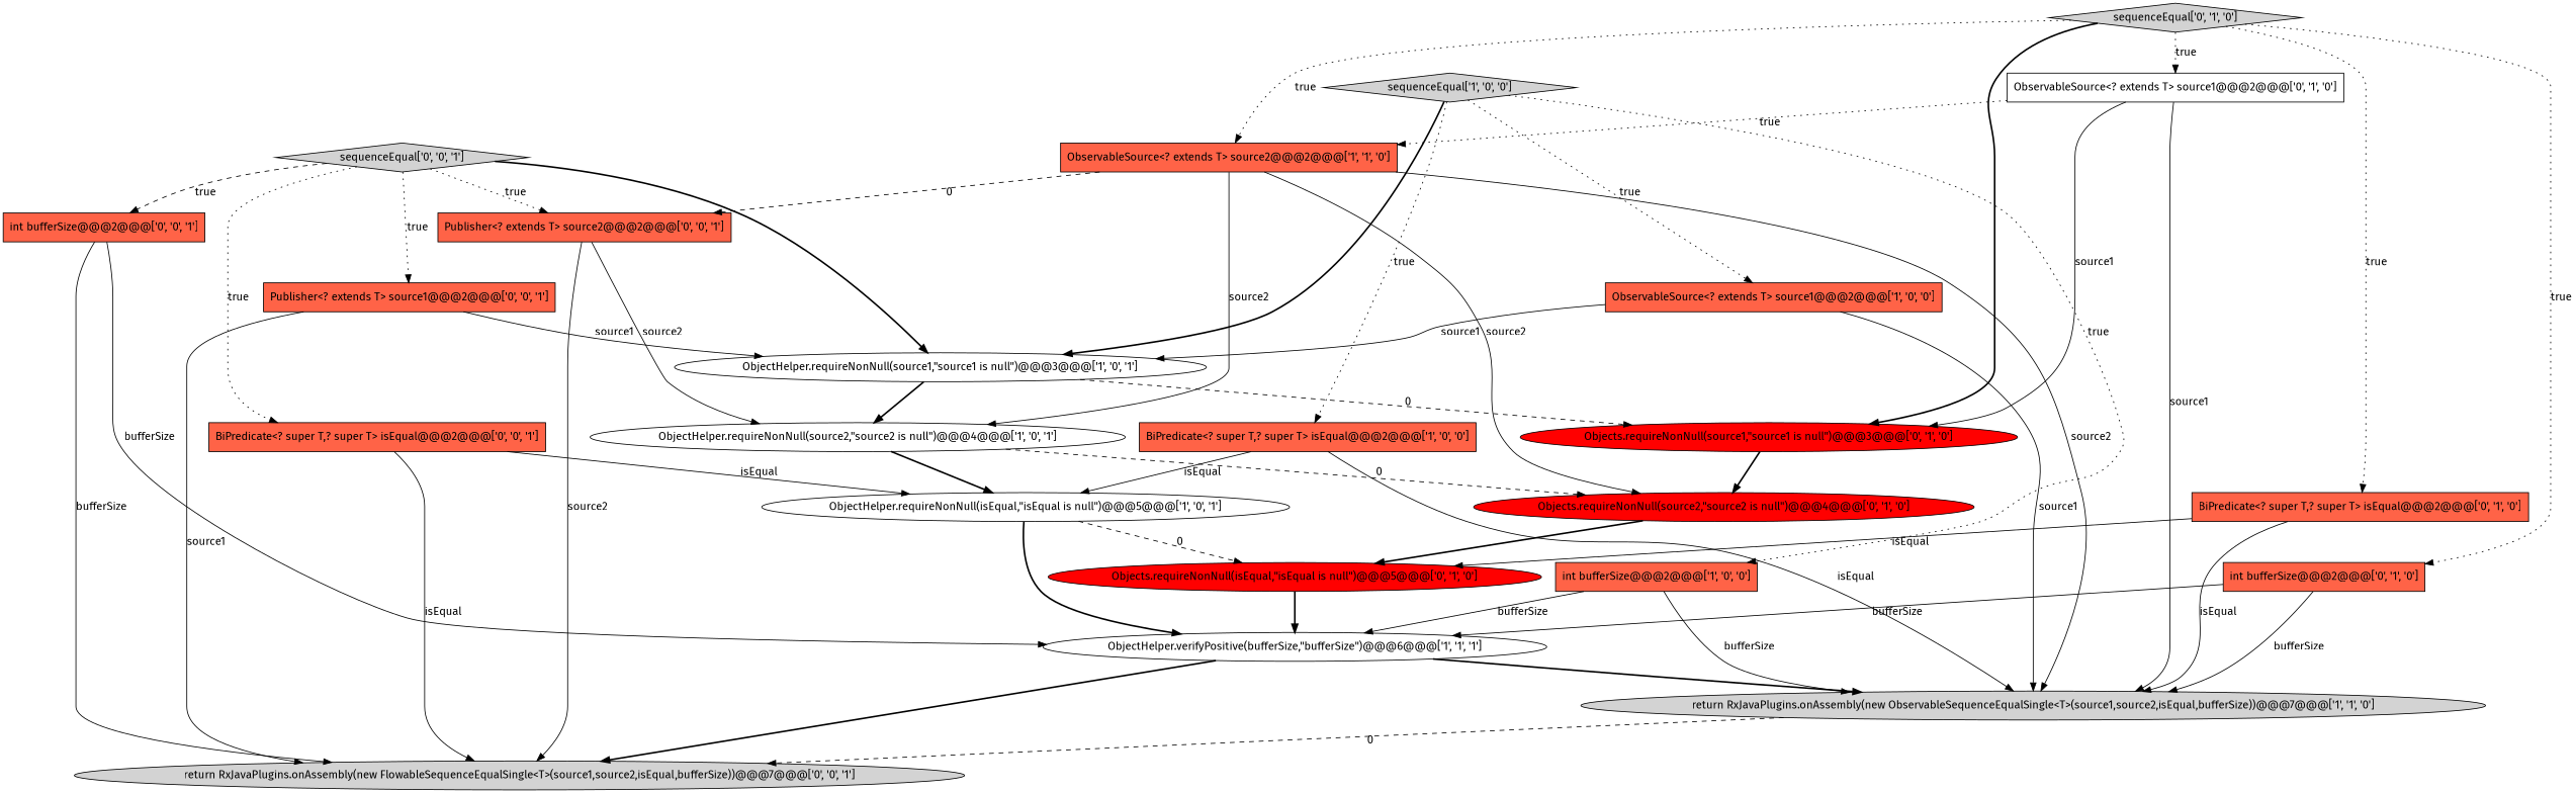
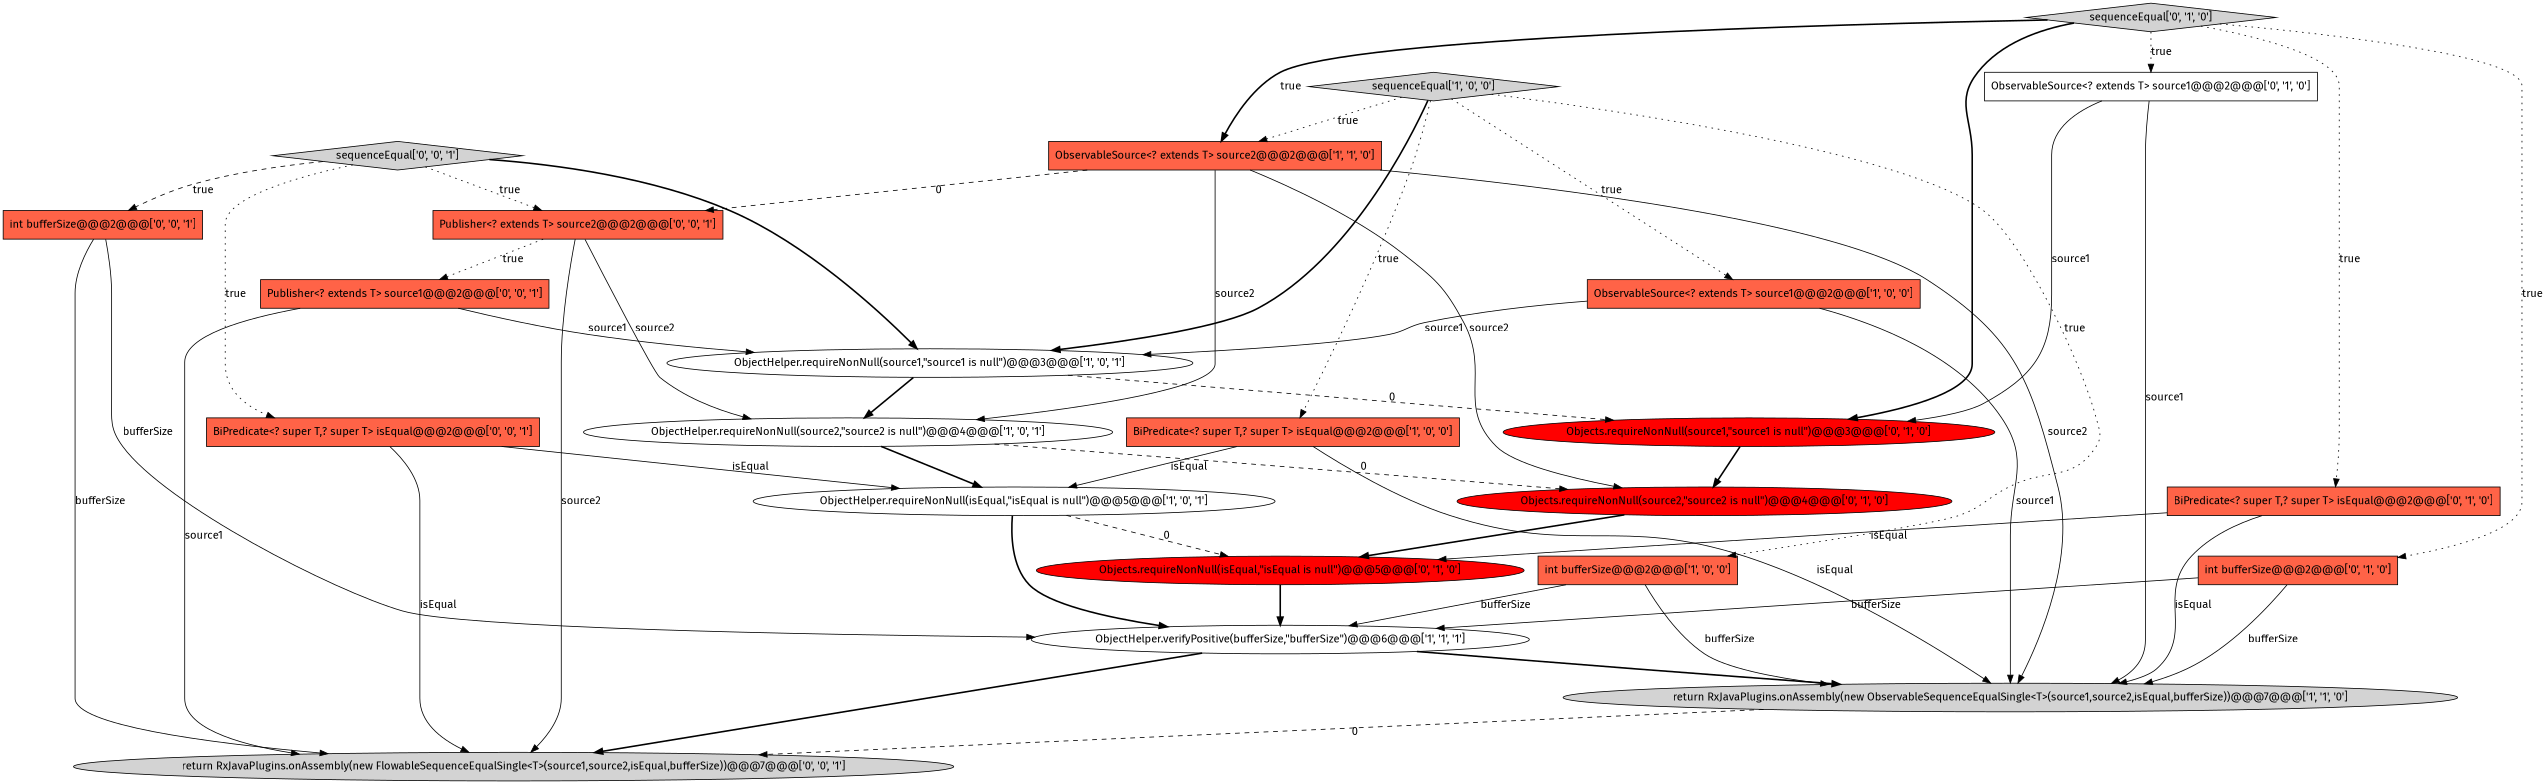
  digraph {
    fontname="Fira Sans"
    node [fillcolor=tomato fontname="Fira Sans" shape=box style=filled]
    edge [fontname="Fira Sans" style=solid]
    n1 [label="int bufferSize@@@2@@@['0', '0', '1']"]
    n2 [fillcolor=white label="ObjectHelper.verifyPositive(bufferSize,\"bufferSize\")@@@6@@@['1', '1', '1']" shape=ellipse]
    n3 [fillcolor=lightgray label="return RxJavaPlugins.onAssembly(new FlowableSequenceEqualSingle<T>(source1,source2,isEqual,bufferSize))@@@7@@@['0', '0', '1']" shape=ellipse]
    n4 [fillcolor=lightgray label="return RxJavaPlugins.onAssembly(new ObservableSequenceEqualSingle<T>(source1,source2,isEqual,bufferSize))@@@7@@@['1', '1', '0']" shape=ellipse]
    n5 [label="Publisher<? extends T> source2@@@2@@@['0', '0', '1']"]
    n6 [fillcolor=white label="ObjectHelper.requireNonNull(source2,\"source2 is null\")@@@4@@@['1', '0', '1']" shape=ellipse]
    n7 [fillcolor=white label="ObjectHelper.requireNonNull(isEqual,\"isEqual is null\")@@@5@@@['1', '0', '1']" shape=ellipse]
    n8 [fillcolor=red label="Objects.requireNonNull(source2,\"source2 is null\")@@@4@@@['0', '1', '0']" shape=ellipse]
    n9 [label="BiPredicate<? super T,? super T> isEqual@@@2@@@['0', '0', '1']"]
    n10 [fillcolor=red label="Objects.requireNonNull(isEqual,\"isEqual is null\")@@@5@@@['0', '1', '0']" shape=ellipse]
    n11 [fillcolor=lightgray label="sequenceEqual['0', '1', '0']" shape=diamond]
    n12 [label="int bufferSize@@@2@@@['0', '1', '0']"]
    n13 [fillcolor=white label="ObservableSource<? extends T> source1@@@2@@@['0', '1', '0']"]
    n14 [label="BiPredicate<? super T,? super T> isEqual@@@2@@@['0', '1', '0']"]
    n15 [fillcolor=red label="Objects.requireNonNull(source1,\"source1 is null\")@@@3@@@['0', '1', '0']" shape=ellipse]
    n16 [label="ObservableSource<? extends T> source2@@@2@@@['1', '1', '0']"]
    n17 [fillcolor=lightgray label="sequenceEqual['0', '0', '1']" shape=diamond]
    n18 [label="Publisher<? extends T> source1@@@2@@@['0', '0', '1']"]
    n19 [fillcolor=white label="ObjectHelper.requireNonNull(source1,\"source1 is null\")@@@3@@@['1', '0', '1']" shape=ellipse]
    n20 [label="ObservableSource<? extends T> source1@@@2@@@['1', '0', '0']"]
    n21 [label="BiPredicate<? super T,? super T> isEqual@@@2@@@['1', '0', '0']"]
    n22 [fillcolor=lightgray label="sequenceEqual['1', '0', '0']" shape=diamond]
    n23 [label="int bufferSize@@@2@@@['1', '0', '0']"]
    n1 -> n2 [label=bufferSize]
    n1 -> n3 [label=bufferSize]
    n2 -> n3 [style=bold]
    n2 -> n4 [style=bold]
    n4 -> n3 [label=0 style=dashed]
    n5 -> n3 [label=source2]
    n5 -> n6 [label=source2]
    n6 -> n7 [style=bold]
    n6 -> n8 [label=0 style=dashed]
    n7 -> n2 [style=bold]
    n7 -> n10 [label=0 style=dashed]
    n8 -> n10 [style=bold]
    n9 -> n3 [label=isEqual]
    n9 -> n7 [label=isEqual]
    n10 -> n2 [style=bold]
    n11 -> n12 [label=true style=dotted]
    n11 -> n13 [label=true style=dotted]
    n11 -> n14 [label=true style=dotted]
    n11 -> n15 [style=bold]
-   n11 -> n16 [label=true style=dotted]
+   n11 -> n16 [label=true style=bold]
    n12 -> n2 [label=bufferSize]
    n12 -> n4 [label=bufferSize]
    n13 -> n4 [label=source1]
    n13 -> n15 [label=source1]
    n14 -> n4 [label=isEqual]
    n14 -> n10 [label=isEqual]
    n15 -> n8 [style=bold]
    n16 -> n4 [label=source2]
    n16 -> n5 [label=0 style=dashed]
    n16 -> n6 [label=source2]
    n16 -> n8 [label=source2]
    n17 -> n1 [label=true style=dashed]
    n17 -> n5 [label=true style=dotted]
    n17 -> n9 [label=true style=dotted]
-   n17 -> n18 [label=true style=dotted]
+   n5 -> n18 [label=true style=dotted]
    n17 -> n19 [style=bold]
    n18 -> n3 [label=source1]
    n18 -> n19 [label=source1]
    n19 -> n6 [style=bold]
    n19 -> n15 [label=0 style=dashed]
    n20 -> n4 [label=source1]
    n20 -> n19 [label=source1]
    n21 -> n4 [label=isEqual]
    n21 -> n7 [label=isEqual]
-   n13 -> n16 [label=true style=dotted]
+   n22 -> n16 [label=true style=dotted]
    n22 -> n19 [style=bold]
    n22 -> n20 [label=true style=dotted]
    n22 -> n21 [label=true style=dotted]
    n22 -> n23 [label=true style=dotted]
    n23 -> n2 [label=bufferSize]
    n23 -> n4 [label=bufferSize]
  }
